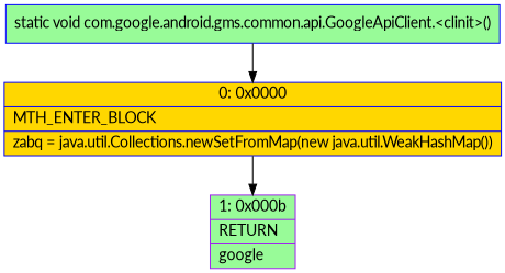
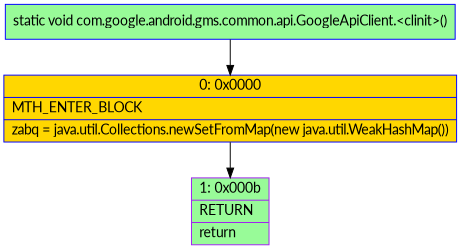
  digraph {
    fontname=Lato
    node [shape=record style=filled fillcolor=palegreen color=blue fontname=Lato]
    edge [fontname=Lato]
    n1 [label="{0\:\ 0x0000|MTH_ENTER_BLOCK\l|zabq = java.util.Collections.newSetFromMap(new java.util.WeakHashMap())\l}" fillcolor=gold]
-   n2 [label="{1\:\ 0x000b|RETURN\l|google\l}" color=purple]
+   n2 [label="{1\:\ 0x000b|RETURN\l|return\l}" color=purple]
    n3 [label="{static void com.google.android.gms.common.api.GoogleApiClient.\<clinit\>() }"]
    n1 -> n2
    n3 -> n1
  }
